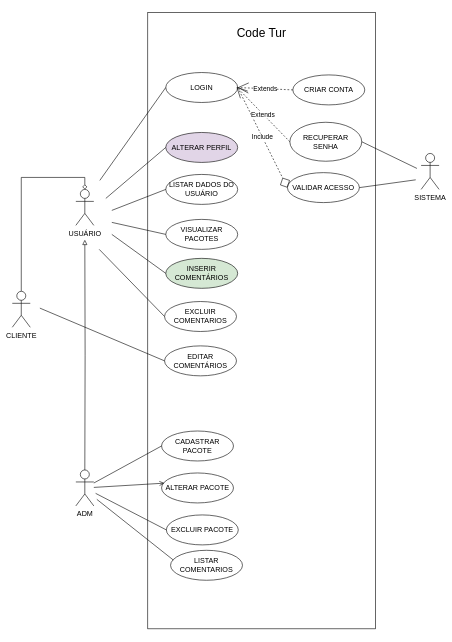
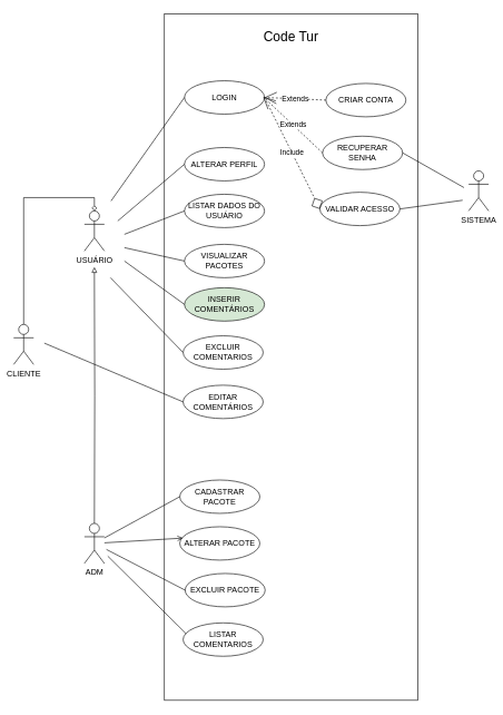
  <mxCell id="0" />
  <mxCell id="1" parent="0" />
  <mxCell id="2" value="" style="rounded=0;whiteSpace=wrap;html=1;" parent="1" vertex="1"><mxGeometry x="246" y="20" width="380" height="1028" as="geometry" /></mxCell>
  <mxCell id="3" value="" style="edgeStyle=orthogonalEdgeStyle;rounded=0;orthogonalLoop=1;jettySize=auto;html=1;endArrow=diamond;endFill=0;exitX=0.5;exitY=0;exitDx=0;exitDy=0;exitPerimeter=0;entryX=0.5;entryY=0;entryDx=0;entryDy=0;entryPerimeter=0;" parent="1" source="33" target="5" edge="1"><mxGeometry relative="1" as="geometry"><mxPoint x="41" y="275" as="targetPoint" /></mxGeometry></mxCell>
  <mxCell id="4" value="" style="edgeStyle=orthogonalEdgeStyle;rounded=0;orthogonalLoop=1;jettySize=auto;html=1;endArrow=none;endFill=0;startArrow=block;startFill=0;" parent="1" target="34" edge="1"><mxGeometry relative="1" as="geometry"><mxPoint x="141" y="399" as="sourcePoint" /></mxGeometry></mxCell>
  <mxCell id="5" value="USUÁRIO" style="shape=umlActor;verticalLabelPosition=bottom;verticalAlign=top;html=1;outlineConnect=0;" parent="1" vertex="1"><mxGeometry x="126" y="315" width="30" height="60" as="geometry" /></mxCell>
  <mxCell id="6" value="SISTEMA" style="shape=umlActor;verticalLabelPosition=bottom;verticalAlign=top;html=1;outlineConnect=0;" parent="1" vertex="1"><mxGeometry x="702" y="255" width="30" height="60" as="geometry" /></mxCell>
  <mxCell id="7" value="LOGIN" style="ellipse;whiteSpace=wrap;html=1;" parent="1" vertex="1"><mxGeometry x="276" y="120" width="120" height="50" as="geometry" /></mxCell>
  <mxCell id="8" value="CRIAR CONTA" style="ellipse;whiteSpace=wrap;html=1;" parent="1" vertex="1"><mxGeometry x="488" y="124" width="120" height="50" as="geometry" /></mxCell>
  <mxCell id="9" value="VALIDAR ACESSO" style="ellipse;whiteSpace=wrap;html=1;" parent="1" vertex="1"><mxGeometry x="479" y="287" width="120" height="50" as="geometry" /></mxCell>
- <mxCell id="10" value="RECUPERAR SENHA" style="ellipse;whiteSpace=wrap;html=1;" parent="1" vertex="1"><mxGeometry x="483" y="203" width="120" height="65" as="geometry" /></mxCell>
- <mxCell id="11" value="ALTERAR PERFIL" style="ellipse;whiteSpace=wrap;html=1;fillColor=#e1d5e7;" parent="1" vertex="1"><mxGeometry x="276" y="220" width="120" height="50" as="geometry" /></mxCell>
+ <mxCell id="10" value="RECUPERAR SENHA" style="ellipse;whiteSpace=wrap;html=1;" parent="1" vertex="1"><mxGeometry x="483" y="203" width="120" height="50" as="geometry" /></mxCell>
+ <mxCell id="11" value="ALTERAR PERFIL" style="ellipse;whiteSpace=wrap;html=1;" parent="1" vertex="1"><mxGeometry x="276" y="220" width="120" height="50" as="geometry" /></mxCell>
  <mxCell id="12" value="LISTAR DADOS DO USUÁRIO" style="ellipse;whiteSpace=wrap;html=1;" parent="1" vertex="1"><mxGeometry x="276" y="290" width="120" height="50" as="geometry" /></mxCell>
  <mxCell id="13" value="VISUALIZAR PACOTES" style="ellipse;whiteSpace=wrap;html=1;" parent="1" vertex="1"><mxGeometry x="276" y="365" width="120" height="50" as="geometry" /></mxCell>
  <mxCell id="14" value="INSERIR COMENTÁRIOS" style="ellipse;whiteSpace=wrap;html=1;fillColor=#d5e8d4;" parent="1" vertex="1"><mxGeometry x="276" y="430" width="120" height="50" as="geometry" /></mxCell>
  <mxCell id="15" value="CADASTRAR PACOTE" style="ellipse;whiteSpace=wrap;html=1;" parent="1" vertex="1"><mxGeometry x="269" y="718" width="120" height="50" as="geometry" /></mxCell>
  <mxCell id="16" value="ALTERAR PACOTE" style="ellipse;whiteSpace=wrap;html=1;" parent="1" vertex="1"><mxGeometry x="269" y="788" width="120" height="50" as="geometry" /></mxCell>
  <mxCell id="17" value="EXCLUIR PACOTE" style="ellipse;whiteSpace=wrap;html=1;" parent="1" vertex="1"><mxGeometry x="277" y="858" width="120" height="50" as="geometry" /></mxCell>
- <mxCell id="18" value="LISTAR COMENTARIOS" style="ellipse;whiteSpace=wrap;html=1;" parent="1" vertex="1"><mxGeometry x="284" y="917" width="120" height="50" as="geometry" /></mxCell>
+ <mxCell id="18" value="LISTAR COMENTARIOS" style="ellipse;whiteSpace=wrap;html=1;" parent="1" vertex="1"><mxGeometry x="274" y="932" width="120" height="50" as="geometry" /></mxCell>
  <mxCell id="19" value="EXCLUIR&lt;br&gt;COMENTARIOS" style="ellipse;whiteSpace=wrap;html=1;" parent="1" vertex="1"><mxGeometry x="274" y="502" width="120" height="50" as="geometry" /></mxCell>
  <mxCell id="20" value="EDITAR&lt;br&gt;COMENTÁRIOS" style="ellipse;whiteSpace=wrap;html=1;" parent="1" vertex="1"><mxGeometry x="274" y="576" width="120" height="50" as="geometry" /></mxCell>
  <mxCell id="21" value="" style="endArrow=none;html=1;entryX=0;entryY=0.5;entryDx=0;entryDy=0;" parent="1" target="7" edge="1"><mxGeometry width="50" height="50" relative="1" as="geometry"><mxPoint x="166" y="300" as="sourcePoint" /><mxPoint x="206" y="290" as="targetPoint" /></mxGeometry></mxCell>
  <mxCell id="22" value="" style="endArrow=none;html=1;entryX=0;entryY=0.5;entryDx=0;entryDy=0;" parent="1" target="11" edge="1"><mxGeometry width="50" height="50" relative="1" as="geometry"><mxPoint x="176" y="330" as="sourcePoint" /><mxPoint x="286" y="155" as="targetPoint" /></mxGeometry></mxCell>
  <mxCell id="23" value="" style="endArrow=none;html=1;entryX=0;entryY=0.5;entryDx=0;entryDy=0;" parent="1" target="12" edge="1"><mxGeometry width="50" height="50" relative="1" as="geometry"><mxPoint x="186" y="350" as="sourcePoint" /><mxPoint x="296" y="165" as="targetPoint" /></mxGeometry></mxCell>
  <mxCell id="24" value="" style="endArrow=none;html=1;entryX=0;entryY=0.5;entryDx=0;entryDy=0;" parent="1" target="13" edge="1"><mxGeometry width="50" height="50" relative="1" as="geometry"><mxPoint x="186" y="370" as="sourcePoint" /><mxPoint x="306" y="175" as="targetPoint" /></mxGeometry></mxCell>
  <mxCell id="25" value="" style="endArrow=none;html=1;entryX=0;entryY=0.5;entryDx=0;entryDy=0;" parent="1" target="14" edge="1"><mxGeometry width="50" height="50" relative="1" as="geometry"><mxPoint x="186" y="390" as="sourcePoint" /><mxPoint x="316" y="185" as="targetPoint" /></mxGeometry></mxCell>
  <mxCell id="26" value="" style="endArrow=none;html=1;entryX=0;entryY=0.5;entryDx=0;entryDy=0;" parent="1" target="20" edge="1"><mxGeometry width="50" height="50" relative="1" as="geometry"><mxPoint x="66" y="513" as="sourcePoint" /><mxPoint x="326" y="195" as="targetPoint" /></mxGeometry></mxCell>
  <mxCell id="27" value="" style="endArrow=none;html=1;exitX=1;exitY=0.5;exitDx=0;exitDy=0;" parent="1" source="10" edge="1"><mxGeometry width="50" height="50" relative="1" as="geometry"><mxPoint x="636" y="240" as="sourcePoint" /><mxPoint x="695" y="280" as="targetPoint" /></mxGeometry></mxCell>
  <mxCell id="28" value="" style="endArrow=none;html=1;exitX=1;exitY=0.5;exitDx=0;exitDy=0;" parent="1" source="9" edge="1"><mxGeometry width="50" height="50" relative="1" as="geometry"><mxPoint x="602" y="185" as="sourcePoint" /><mxPoint x="693" y="299" as="targetPoint" /></mxGeometry></mxCell>
  <mxCell id="29" value="" style="endArrow=none;html=1;entryX=0;entryY=0.5;entryDx=0;entryDy=0;" parent="1" target="19" edge="1"><mxGeometry width="50" height="50" relative="1" as="geometry"><mxPoint x="165" y="415" as="sourcePoint" /><mxPoint x="296" y="545" as="targetPoint" /></mxGeometry></mxCell>
  <mxCell id="30" value="Include" style="endArrow=diamond;endSize=16;endFill=0;html=1;dashed=1;exitX=1;exitY=0.5;exitDx=0;exitDy=0;entryX=0;entryY=0.5;entryDx=0;entryDy=0;" parent="1" source="7" target="9" edge="1"><mxGeometry width="160" relative="1" as="geometry"><mxPoint x="336" y="130" as="sourcePoint" /><mxPoint x="496" y="130" as="targetPoint" /></mxGeometry></mxCell>
  <mxCell id="31" value="Extends" style="endArrow=open;endSize=16;endFill=0;html=1;dashed=1;exitX=0;exitY=0.5;exitDx=0;exitDy=0;entryX=1;entryY=0.5;entryDx=0;entryDy=0;" parent="1" source="8" target="7" edge="1"><mxGeometry width="160" relative="1" as="geometry"><mxPoint x="396" y="145" as="sourcePoint" /><mxPoint x="556" y="144.5" as="targetPoint" /></mxGeometry></mxCell>
  <mxCell id="32" value="Code Tur" style="text;html=1;strokeColor=none;fillColor=none;align=center;verticalAlign=middle;whiteSpace=wrap;rounded=0;fontSize=20;" parent="1" vertex="1"><mxGeometry x="387" y="43" width="98" height="20" as="geometry" /></mxCell>
  <mxCell id="33" value="CLIENTE" style="shape=umlActor;verticalLabelPosition=bottom;verticalAlign=top;html=1;outlineConnect=0;" parent="1" vertex="1"><mxGeometry x="20" y="485" width="30" height="60" as="geometry" /></mxCell>
  <mxCell id="34" value="ADM" style="shape=umlActor;verticalLabelPosition=bottom;verticalAlign=top;html=1;outlineConnect=0;" parent="1" vertex="1"><mxGeometry x="126" y="783" width="30" height="60" as="geometry" /></mxCell>
  <mxCell id="35" value="" style="endArrow=none;html=1;entryX=0;entryY=0.5;entryDx=0;entryDy=0;" parent="1" source="34" target="15" edge="1"><mxGeometry width="50" height="50" relative="1" as="geometry"><mxPoint x="513" y="935" as="sourcePoint" /><mxPoint x="563" y="885" as="targetPoint" /></mxGeometry></mxCell>
  <mxCell id="36" value="" style="endArrow=open;html=1;entryX=0.038;entryY=0.34;entryDx=0;entryDy=0;entryPerimeter=0;" parent="1" source="34" target="16" edge="1"><mxGeometry width="50" height="50" relative="1" as="geometry"><mxPoint x="513" y="935" as="sourcePoint" /><mxPoint x="563" y="885" as="targetPoint" /></mxGeometry></mxCell>
  <mxCell id="37" value="" style="endArrow=none;html=1;entryX=0;entryY=0.5;entryDx=0;entryDy=0;" parent="1" target="17" edge="1"><mxGeometry width="50" height="50" relative="1" as="geometry"><mxPoint x="159" y="822" as="sourcePoint" /><mxPoint x="283.56" y="815" as="targetPoint" /></mxGeometry></mxCell>
  <mxCell id="38" value="" style="endArrow=none;html=1;entryX=0.038;entryY=0.324;entryDx=0;entryDy=0;entryPerimeter=0;" parent="1" target="18" edge="1"><mxGeometry width="50" height="50" relative="1" as="geometry"><mxPoint x="161" y="832" as="sourcePoint" /><mxPoint x="282" y="962" as="targetPoint" /></mxGeometry></mxCell>
  <mxCell id="39" value="Extends" style="endArrow=open;endSize=16;endFill=0;html=1;dashed=1;exitX=0;exitY=0.5;exitDx=0;exitDy=0;" parent="1" source="10" edge="1"><mxGeometry width="160" relative="1" as="geometry"><mxPoint x="498" y="159" as="sourcePoint" /><mxPoint x="394" y="144" as="targetPoint" /></mxGeometry></mxCell>
